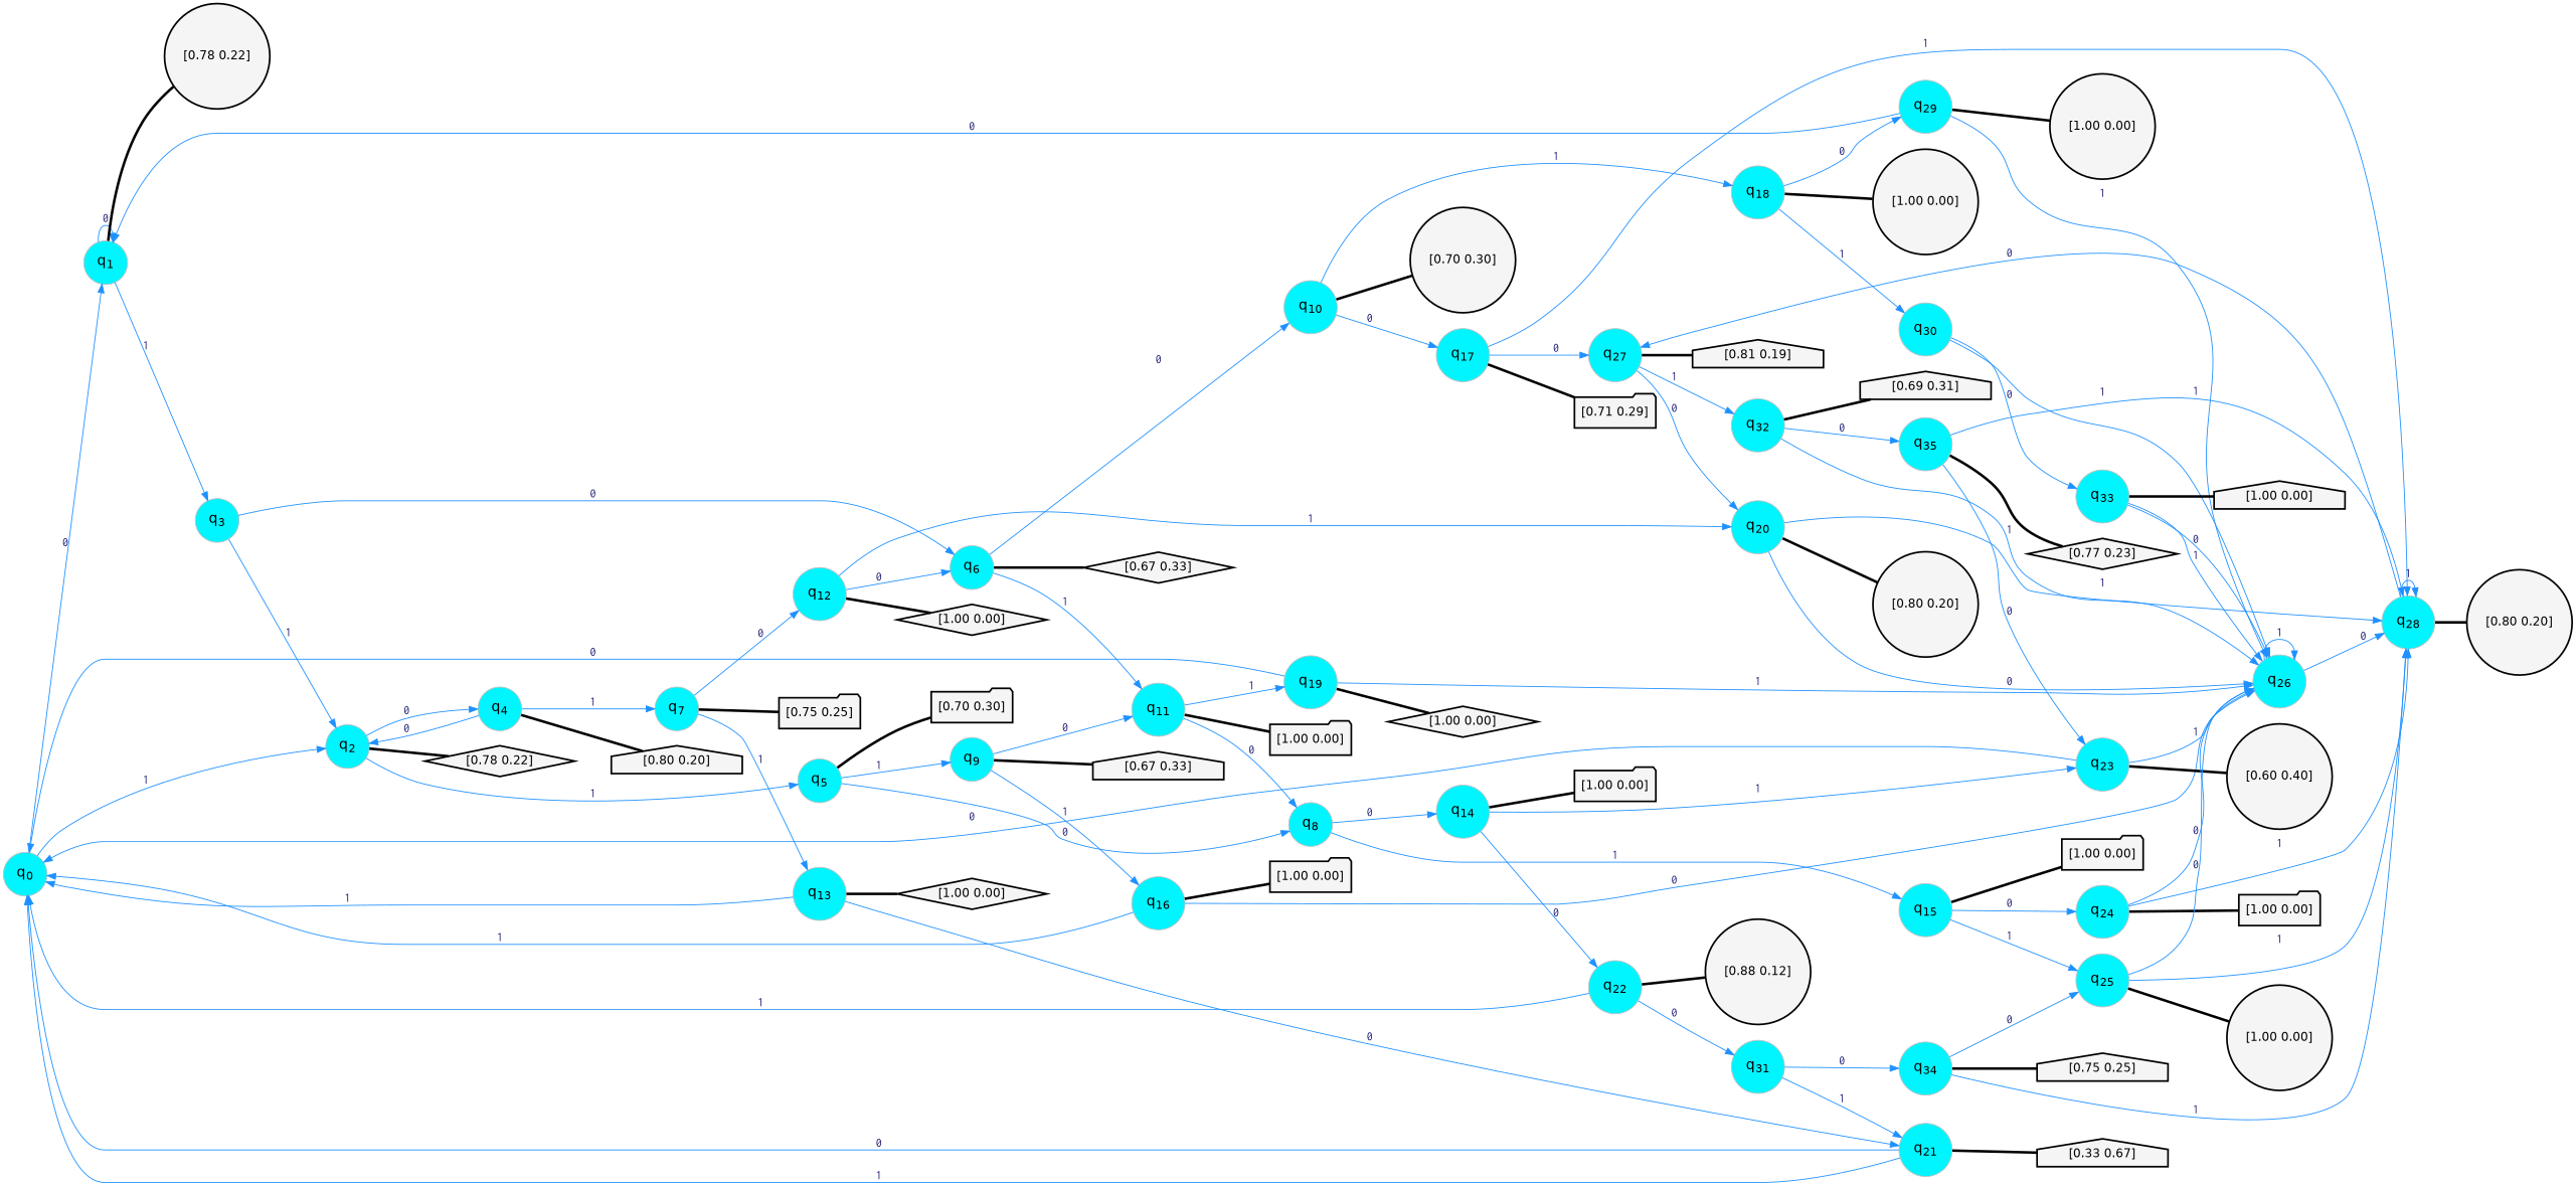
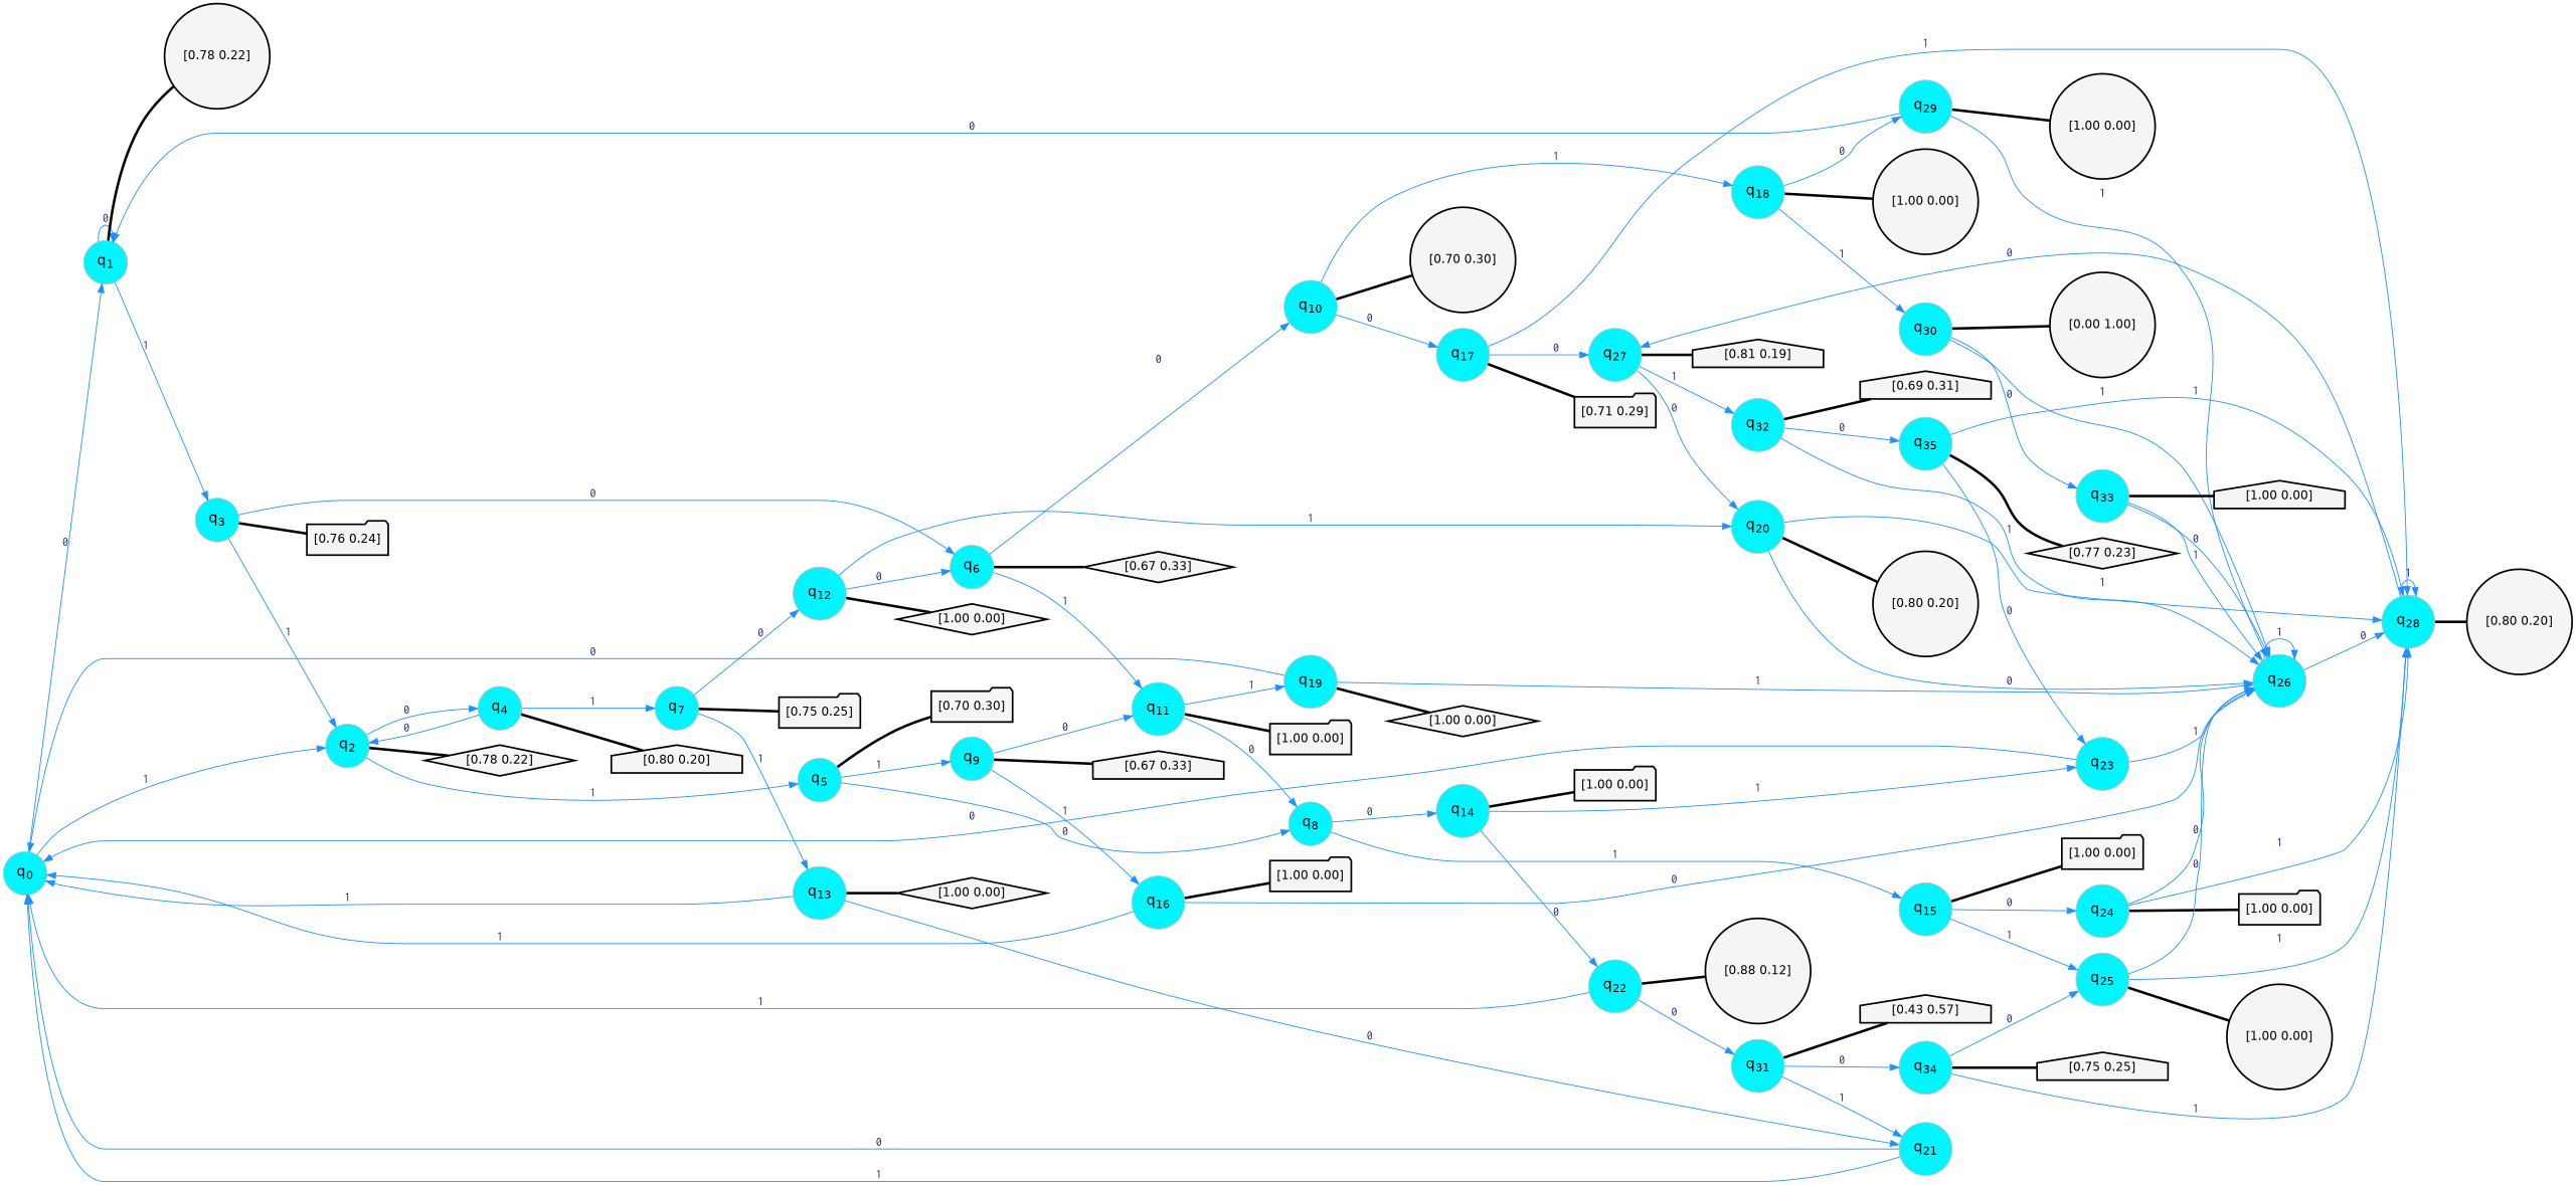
  digraph {
    rankdir=LR
    node [color=gray fillcolor=turquoise1 fontcolor=black fontname=Helvetica fontsize=16 fontweight=bold shape=circle style=filled]
    edge [arrowsize=1 color=dodgerblue1 fontcolor=midnightblue fontname=courier fontweight=bold penwidth=1 style=solid weight=20]
    n1 [label=<q<SUB>0</SUB>>]
    n2 [label=<q<SUB>1</SUB>>]
    n3 [label=<q<SUB>2</SUB>>]
    n4 [label=<q<SUB>3</SUB>>]
    n5 [color=black fillcolor=whitesmoke fontsize=14 label="[0.78 0.22]" penwidth=2]
    n6 [label=<q<SUB>4</SUB>>]
    n7 [label=<q<SUB>5</SUB>>]
    n8 [color=black fillcolor=whitesmoke fontsize=14 label="[0.78 0.22]" penwidth=2 shape=diamond]
    n9 [label=<q<SUB>6</SUB>>]
+   n10 [color=black fillcolor=whitesmoke fontsize=14 label="[0.76 0.24]" penwidth=2 shape=folder]
    n11 [label=<q<SUB>7</SUB>>]
    n12 [color=black fillcolor=whitesmoke fontsize=14 label="[0.80 0.20]" penwidth=2 shape=house]
    n13 [label=<q<SUB>8</SUB>>]
    n14 [label=<q<SUB>9</SUB>>]
    n15 [color=black fillcolor=whitesmoke fontsize=14 label="[0.70 0.30]" penwidth=2 shape=folder]
    n16 [label=<q<SUB>10</SUB>>]
    n17 [label=<q<SUB>11</SUB>>]
    n18 [color=black fillcolor=whitesmoke fontsize=14 label="[0.67 0.33]" penwidth=2 shape=diamond]
    n19 [label=<q<SUB>12</SUB>>]
    n20 [label=<q<SUB>13</SUB>>]
    n21 [color=black fillcolor=whitesmoke fontsize=14 label="[0.75 0.25]" penwidth=2 shape=folder]
    n22 [label=<q<SUB>14</SUB>>]
    n23 [label=<q<SUB>15</SUB>>]
    n24 [label=<q<SUB>16</SUB>>]
    n25 [color=black fillcolor=whitesmoke fontsize=14 label="[0.67 0.33]" penwidth=2 shape=house]
    n26 [label=<q<SUB>17</SUB>>]
    n27 [label=<q<SUB>18</SUB>>]
    n28 [color=black fillcolor=whitesmoke fontsize=14 label="[0.70 0.30]" penwidth=2]
    n29 [label=<q<SUB>19</SUB>>]
    n30 [color=black fillcolor=whitesmoke fontsize=14 label="[1.00 0.00]" penwidth=2 shape=folder]
    n31 [label=<q<SUB>20</SUB>>]
    n32 [color=black fillcolor=whitesmoke fontsize=14 label="[1.00 0.00]" penwidth=2 shape=diamond]
    n33 [label=<q<SUB>21</SUB>>]
    n34 [color=black fillcolor=whitesmoke fontsize=14 label="[1.00 0.00]" penwidth=2 shape=diamond]
    n35 [label=<q<SUB>22</SUB>>]
    n36 [label=<q<SUB>23</SUB>>]
    n37 [color=black fillcolor=whitesmoke fontsize=14 label="[1.00 0.00]" penwidth=2 shape=folder]
    n38 [label=<q<SUB>24</SUB>>]
    n39 [label=<q<SUB>25</SUB>>]
    n40 [color=black fillcolor=whitesmoke fontsize=14 label="[1.00 0.00]" penwidth=2 shape=folder]
    n41 [label=<q<SUB>26</SUB>>]
    n42 [color=black fillcolor=whitesmoke fontsize=14 label="[1.00 0.00]" penwidth=2 shape=folder]
    n43 [label=<q<SUB>27</SUB>>]
    n44 [label=<q<SUB>28</SUB>>]
    n45 [color=black fillcolor=whitesmoke fontsize=14 label="[0.71 0.29]" penwidth=2 shape=folder]
    n46 [label=<q<SUB>29</SUB>>]
    n47 [label=<q<SUB>30</SUB>>]
    n48 [color=black fillcolor=whitesmoke fontsize=14 label="[1.00 0.00]" penwidth=2]
    n49 [color=black fillcolor=whitesmoke fontsize=14 label="[1.00 0.00]" penwidth=2 shape=diamond]
    n50 [color=black fillcolor=whitesmoke fontsize=14 label="[0.80 0.20]" penwidth=2]
-   n51 [color=black fillcolor=whitesmoke fontsize=14 label="[0.33 0.67]" penwidth=2 shape=house]
    n52 [label=<q<SUB>31</SUB>>]
    n53 [color=black fillcolor=whitesmoke fontsize=14 label="[0.88 0.12]" penwidth=2]
-   n54 [color=black fillcolor=whitesmoke fontsize=14 label="[0.60 0.40]" penwidth=2]
    n55 [color=black fillcolor=whitesmoke fontsize=14 label="[1.00 0.00]" penwidth=2 shape=folder]
    n56 [color=black fillcolor=whitesmoke fontsize=14 label="[1.00 0.00]" penwidth=2]
    n57 [label=<q<SUB>32</SUB>>]
    n58 [color=black fillcolor=whitesmoke fontsize=14 label="[0.81 0.19]" penwidth=2 shape=house]
    n59 [color=black fillcolor=whitesmoke fontsize=14 label="[0.80 0.20]" penwidth=2]
    n60 [color=black fillcolor=whitesmoke fontsize=14 label="[1.00 0.00]" penwidth=2]
    n61 [label=<q<SUB>33</SUB>>]
+   n62 [color=black fillcolor=whitesmoke fontsize=14 label="[0.00 1.00]" penwidth=2]
    n63 [label=<q<SUB>34</SUB>>]
+   n64 [color=black fillcolor=whitesmoke fontsize=14 label="[0.43 0.57]" penwidth=2 shape=house]
    n65 [label=<q<SUB>35</SUB>>]
    n66 [color=black fillcolor=whitesmoke fontsize=14 label="[0.69 0.31]" penwidth=2 shape=house]
    n67 [color=black fillcolor=whitesmoke fontsize=14 label="[1.00 0.00]" penwidth=2 shape=house]
    n68 [color=black fillcolor=whitesmoke fontsize=14 label="[0.75 0.25]" penwidth=2 shape=house]
    n69 [color=black fillcolor=whitesmoke fontsize=14 label="[0.77 0.23]" penwidth=2 shape=diamond]
    n1 -> n2 [label=0]
    n1 -> n3 [label=1]
    n2 -> n2 [label=0]
    n2 -> n4 [label=1]
    n2 -> n5 [arrowhead=none color=black penwidth=3]
    n3 -> n6 [label=0]
    n3 -> n7 [label=1]
    n3 -> n8 [arrowhead=none color=black penwidth=3]
    n4 -> n3 [label=1]
    n4 -> n9 [label=0]
+   n4 -> n10 [arrowhead=none color=black penwidth=3]
    n6 -> n3 [label=0]
    n6 -> n11 [label=1]
    n6 -> n12 [arrowhead=none color=black penwidth=3]
    n7 -> n13 [label=0]
    n7 -> n14 [label=1]
    n7 -> n15 [arrowhead=none color=black penwidth=3]
    n9 -> n16 [label=0]
    n9 -> n17 [label=1]
    n9 -> n18 [arrowhead=none color=black penwidth=3]
    n11 -> n19 [label=0]
    n11 -> n20 [label=1]
    n11 -> n21 [arrowhead=none color=black penwidth=3]
    n13 -> n22 [label=0]
    n13 -> n23 [label=1]
    n14 -> n17 [label=0]
    n14 -> n24 [label=1]
    n14 -> n25 [arrowhead=none color=black penwidth=3]
    n16 -> n26 [label=0]
    n16 -> n27 [label=1]
    n16 -> n28 [arrowhead=none color=black penwidth=3]
    n17 -> n13 [label=0]
    n17 -> n29 [label=1]
    n17 -> n30 [arrowhead=none color=black penwidth=3]
    n19 -> n9 [label=0]
    n19 -> n31 [label=1]
    n19 -> n32 [arrowhead=none color=black penwidth=3]
    n20 -> n1 [label=1]
    n20 -> n33 [label=0]
    n20 -> n34 [arrowhead=none color=black penwidth=3]
    n22 -> n35 [label=0]
    n22 -> n36 [label=1]
    n22 -> n37 [arrowhead=none color=black penwidth=3]
    n23 -> n38 [label=0]
    n23 -> n39 [label=1]
    n23 -> n40 [arrowhead=none color=black penwidth=3]
    n24 -> n1 [label=1]
    n24 -> n41 [label=0]
    n24 -> n42 [arrowhead=none color=black penwidth=3]
    n26 -> n43 [label=0]
    n26 -> n44 [label=1]
    n26 -> n45 [arrowhead=none color=black penwidth=3]
    n27 -> n46 [label=0]
    n27 -> n47 [label=1]
    n27 -> n48 [arrowhead=none color=black penwidth=3]
    n29 -> n1 [label=0]
    n29 -> n41 [label=1]
    n29 -> n49 [arrowhead=none color=black penwidth=3]
    n31 -> n41 [label=0]
    n31 -> n44 [label=1]
    n31 -> n50 [arrowhead=none color=black penwidth=3]
    n33 -> n1 [label=0]
    n33 -> n1 [label=1]
-   n33 -> n51 [arrowhead=none color=black penwidth=3]
    n35 -> n1 [label=1]
    n35 -> n52 [label=0]
    n35 -> n53 [arrowhead=none color=black penwidth=3]
    n36 -> n1 [label=0]
    n36 -> n41 [label=1]
-   n36 -> n54 [arrowhead=none color=black penwidth=3]
    n38 -> n41 [label=0]
    n38 -> n44 [label=1]
    n38 -> n55 [arrowhead=none color=black penwidth=3]
    n39 -> n41 [label=0]
    n39 -> n44 [label=1]
    n39 -> n56 [arrowhead=none color=black penwidth=3]
    n41 -> n41 [label=1]
    n41 -> n44 [label=0]
    n43 -> n31 [label=0]
    n43 -> n57 [label=1]
    n43 -> n58 [arrowhead=none color=black penwidth=3]
    n44 -> n43 [label=0]
    n44 -> n44 [label=1]
    n44 -> n59 [arrowhead=none color=black penwidth=3]
    n46 -> n2 [label=0]
    n46 -> n41 [label=1]
    n46 -> n60 [arrowhead=none color=black penwidth=3]
    n47 -> n41 [label=1]
    n47 -> n61 [label=0]
+   n47 -> n62 [arrowhead=none color=black penwidth=3]
    n52 -> n33 [label=1]
    n52 -> n63 [label=0]
+   n52 -> n64 [arrowhead=none color=black penwidth=3]
    n57 -> n41 [label=1]
    n57 -> n65 [label=0]
    n57 -> n66 [arrowhead=none color=black penwidth=3]
    n61 -> n41 [label=0]
    n61 -> n41 [label=1]
    n61 -> n67 [arrowhead=none color=black penwidth=3]
    n63 -> n39 [label=0]
    n63 -> n44 [label=1]
    n63 -> n68 [arrowhead=none color=black penwidth=3]
    n65 -> n36 [label=0]
    n65 -> n44 [label=1]
    n65 -> n69 [arrowhead=none color=black penwidth=3]
  }
